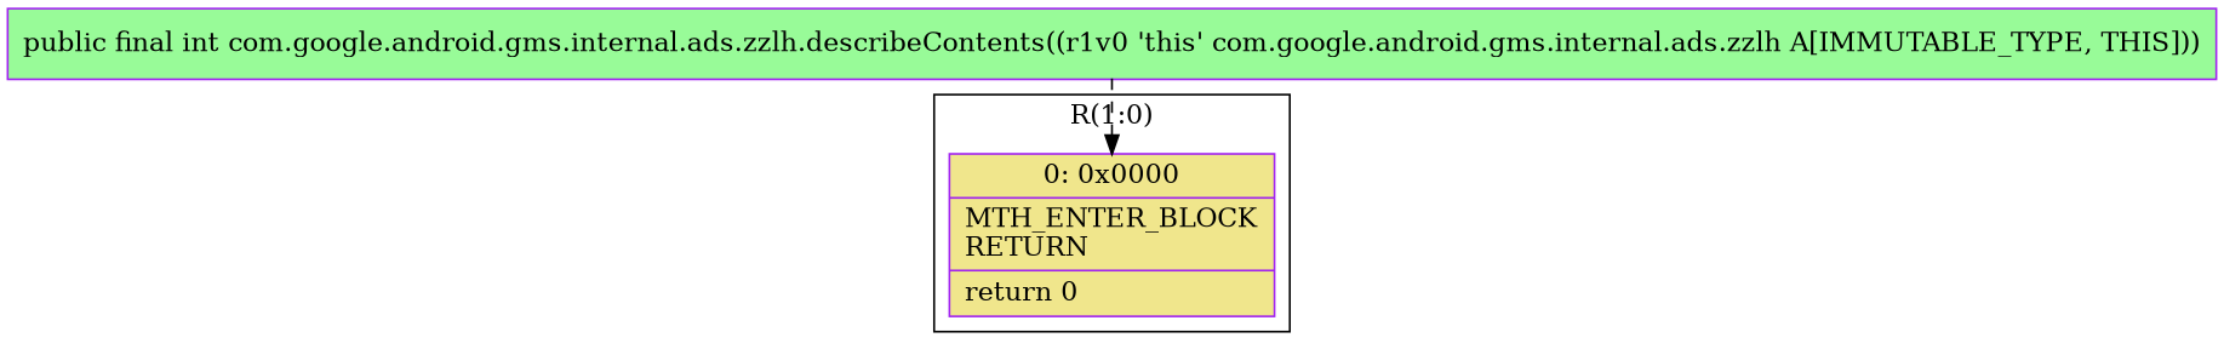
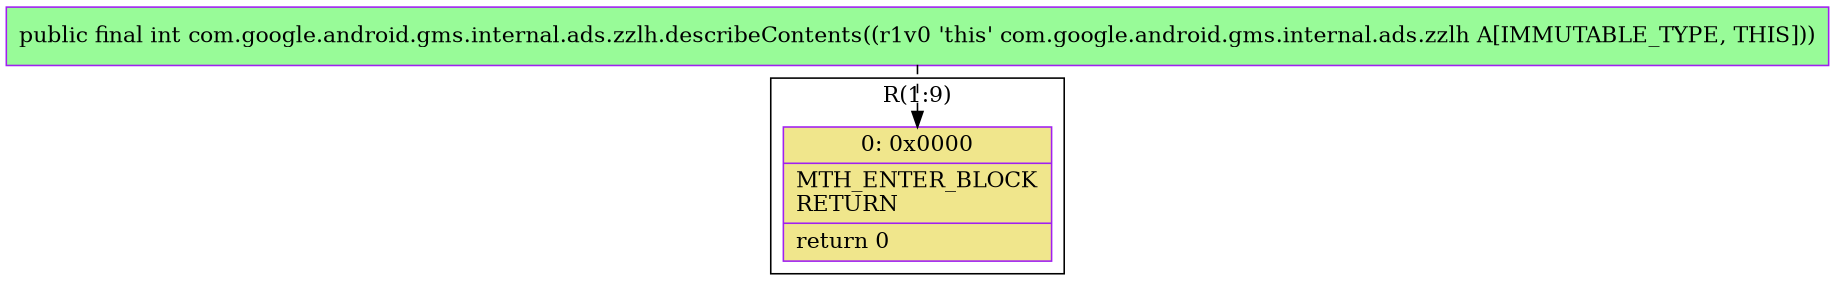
  digraph {
    node [color=purple shape=record style=filled]
    n1 [label="{0\:\ 0x0000|MTH_ENTER_BLOCK\lRETURN\l|return 0\l}" fillcolor=khaki]
    n2 [label="{public final int com.google.android.gms.internal.ads.zzlh.describeContents((r1v0 'this' com.google.android.gms.internal.ads.zzlh A[IMMUTABLE_TYPE, THIS])) }" fillcolor=palegreen]
    subgraph cluster_1 {
-     label="R(1:0)"
+     label="R(1:9)"
      n1
    }
    n2 -> n1 [style=dashed]
  }
